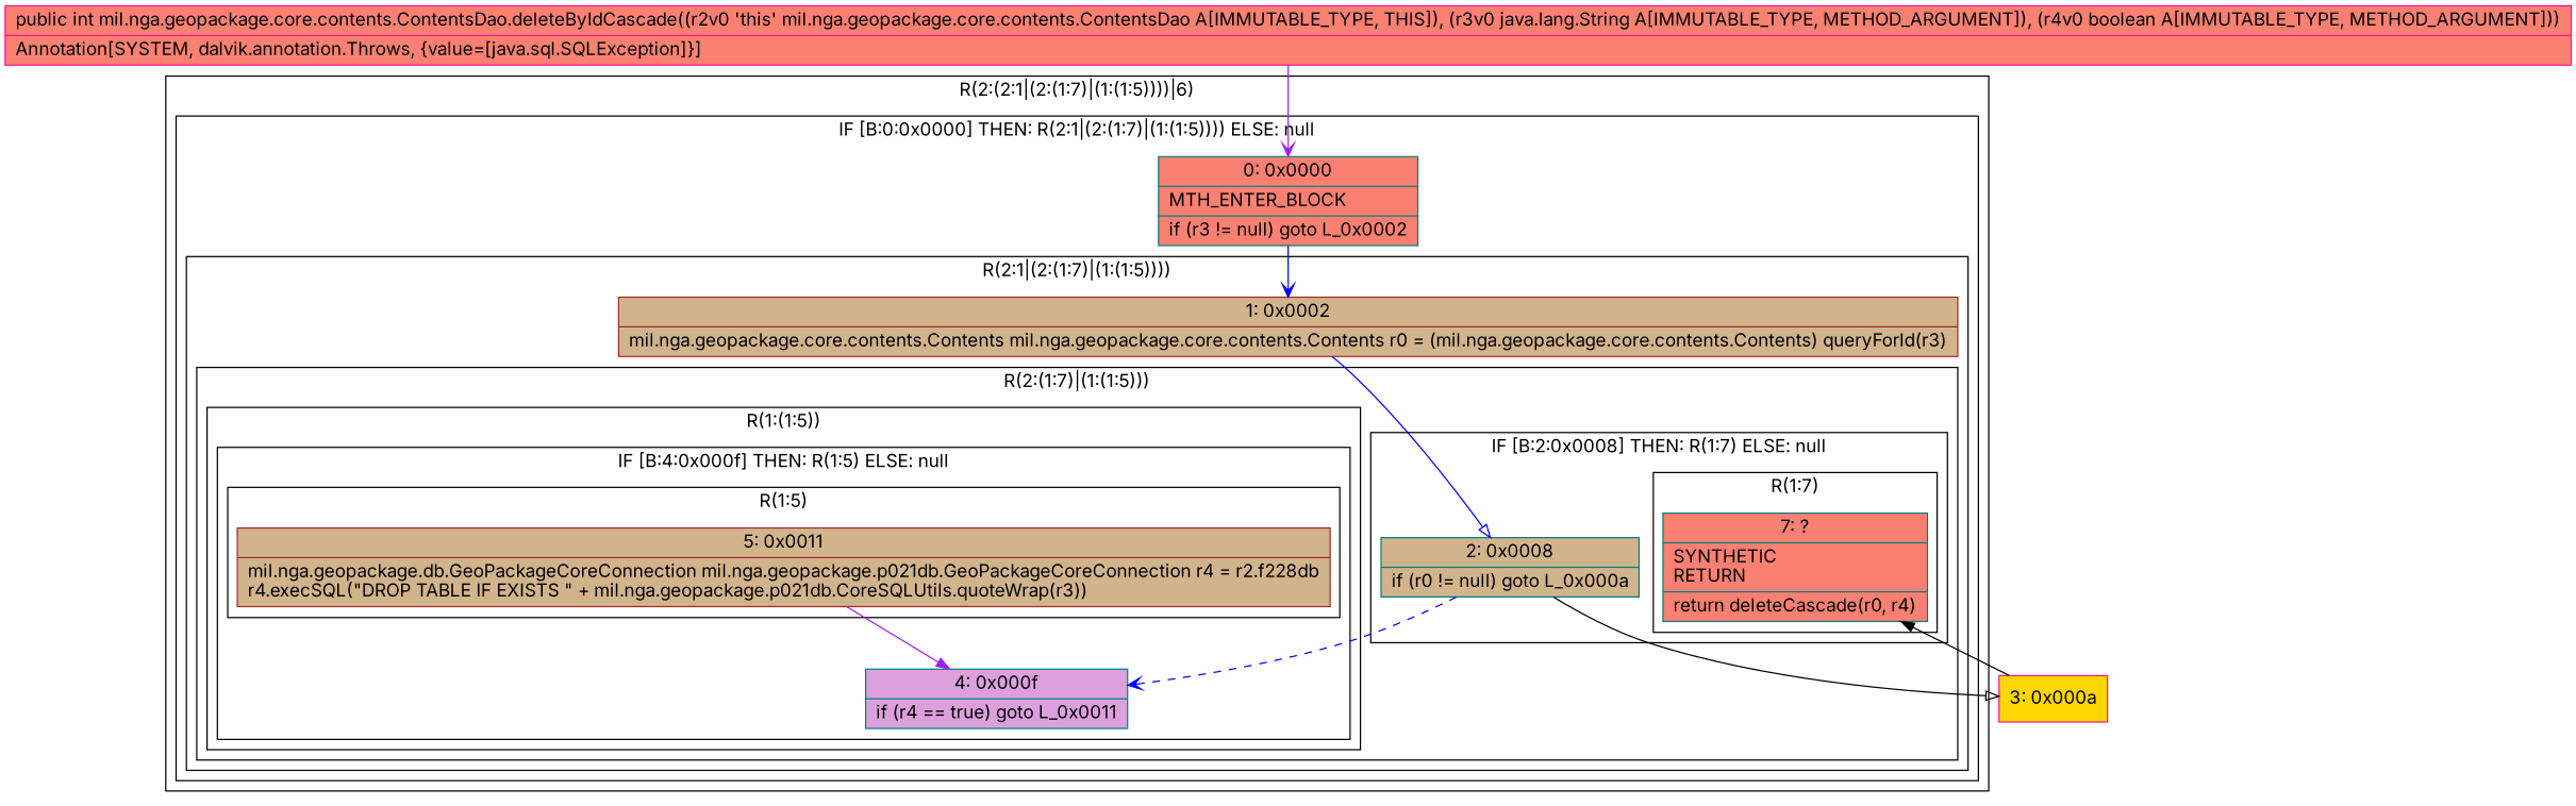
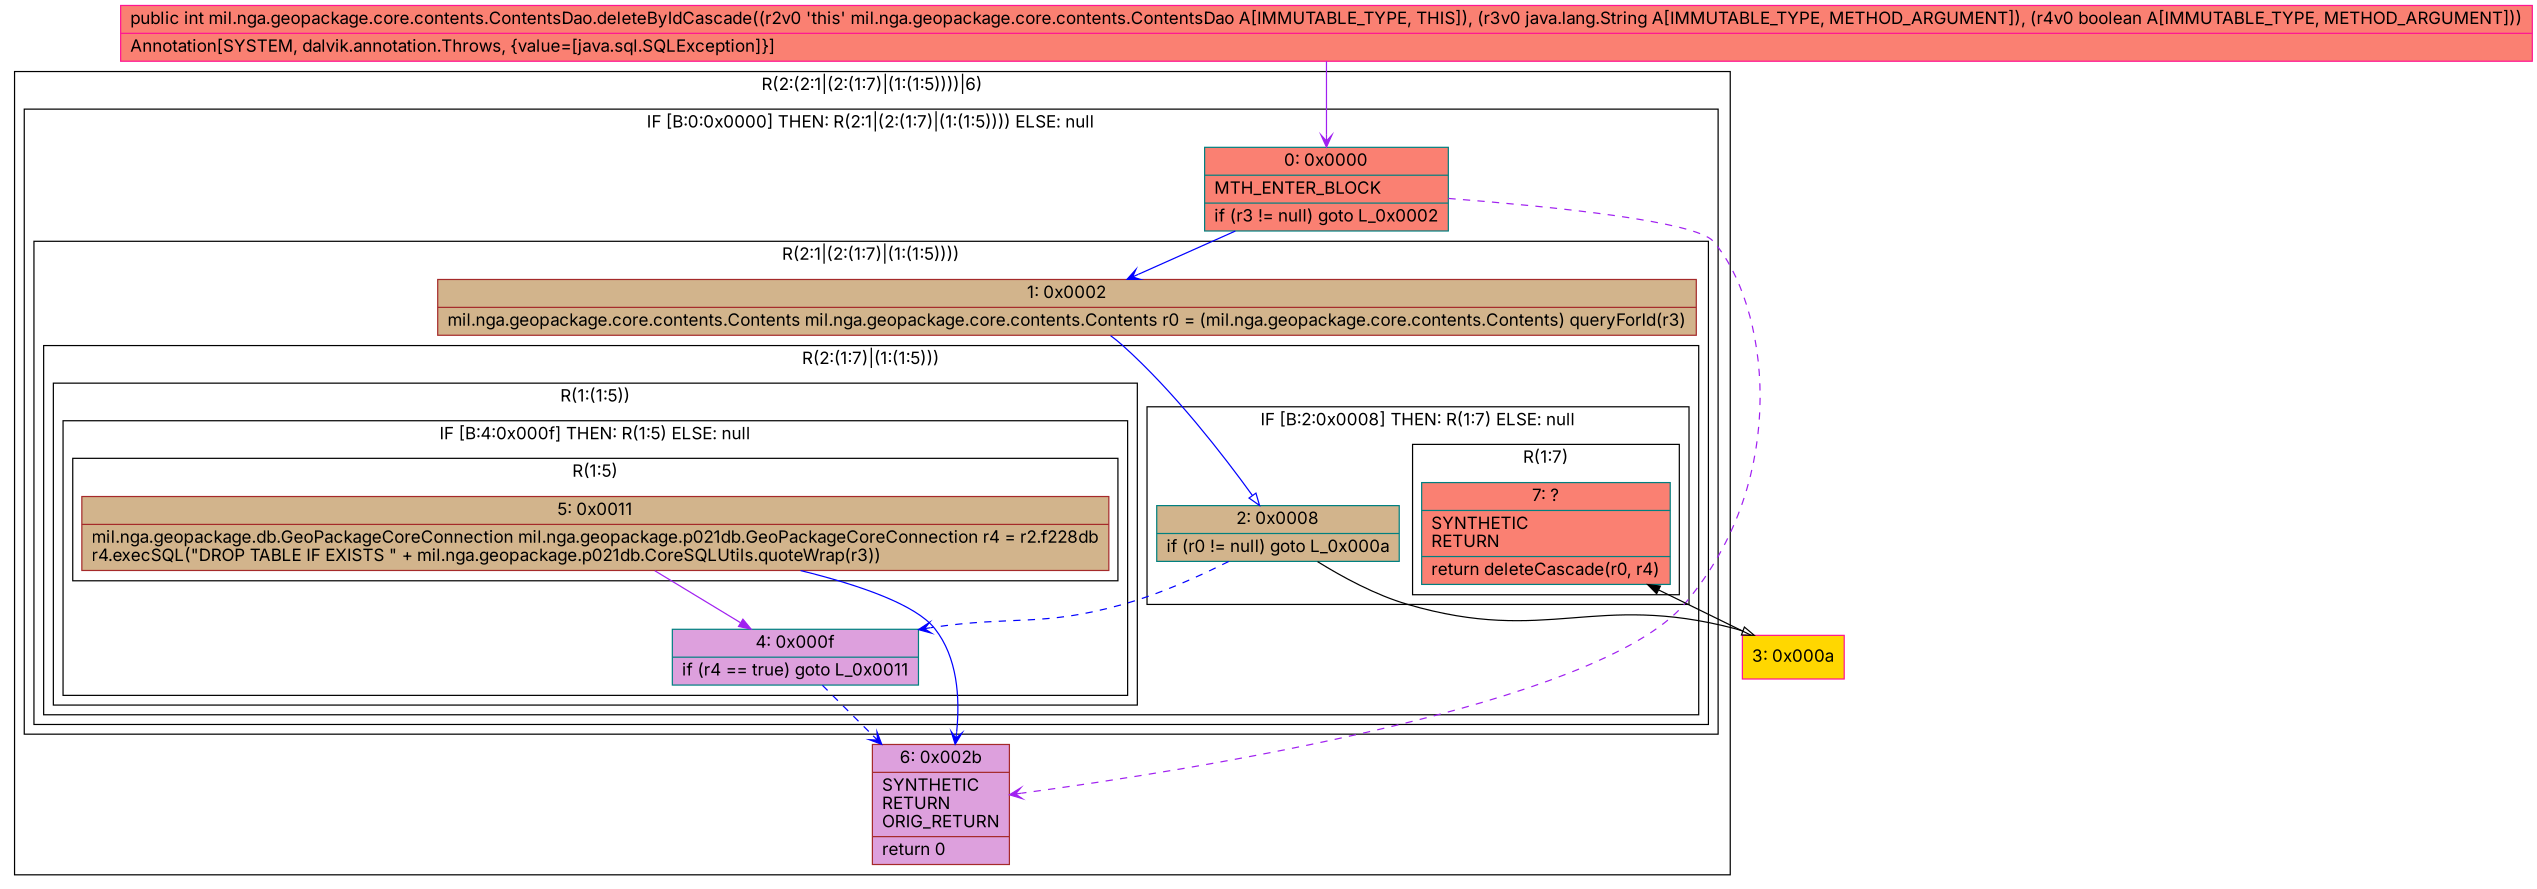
  digraph {
    fontname=Inter
    node [color=teal fillcolor=salmon fontname=Inter shape=record style=filled]
    edge [arrowhead=vee color=blue fontname=Inter]
    n1 [label="{7\:\ ?|SYNTHETIC\lRETURN\l|return deleteCascade(r0, r4)\l}"]
    n2 [fillcolor=tan label="{2\:\ 0x0008|if (r0 != null) goto L_0x000a\l}"]
    n3 [color=brown fillcolor=tan label="{5\:\ 0x0011|mil.nga.geopackage.db.GeoPackageCoreConnection mil.nga.geopackage.p021db.GeoPackageCoreConnection r4 = r2.f228db\lr4.execSQL(\"DROP TABLE IF EXISTS \" + mil.nga.geopackage.p021db.CoreSQLUtils.quoteWrap(r3))\l}"]
    n4 [fillcolor=plum label="{4\:\ 0x000f|if (r4 == true) goto L_0x0011\l}"]
    n5 [color=brown fillcolor=tan label="{1\:\ 0x0002|mil.nga.geopackage.core.contents.Contents mil.nga.geopackage.core.contents.Contents r0 = (mil.nga.geopackage.core.contents.Contents) queryForId(r3)\l}"]
    n6 [label="{0\:\ 0x0000|MTH_ENTER_BLOCK\l|if (r3 != null) goto L_0x0002\l}"]
+   n7 [color=brown fillcolor=plum label="{6\:\ 0x002b|SYNTHETIC\lRETURN\lORIG_RETURN\l|return 0\l}"]
    n8 [color=deeppink fillcolor=gold label="{3\:\ 0x000a}"]
    n9 [color=deeppink label="{public int mil.nga.geopackage.core.contents.ContentsDao.deleteByIdCascade((r2v0 'this' mil.nga.geopackage.core.contents.ContentsDao A[IMMUTABLE_TYPE, THIS]), (r3v0 java.lang.String A[IMMUTABLE_TYPE, METHOD_ARGUMENT]), (r4v0 boolean A[IMMUTABLE_TYPE, METHOD_ARGUMENT]))  | Annotation[SYSTEM, dalvik.annotation.Throws, \{value=[java.sql.SQLException]\}]\l}"]
    subgraph cluster_1 {
      label="R(2:(2:1|(2:(1:7)|(1:(1:5))))|6)"
+     n7
      subgraph cluster_2 {
        label="IF [B:0:0x0000] THEN: R(2:1|(2:(1:7)|(1:(1:5)))) ELSE: null"
        n6
        subgraph cluster_3 {
          label="R(2:1|(2:(1:7)|(1:(1:5))))"
          n5
          subgraph cluster_4 {
            label="R(2:(1:7)|(1:(1:5)))"
            subgraph cluster_5 {
              label="IF [B:2:0x0008] THEN: R(1:7) ELSE: null"
              n2
              subgraph cluster_6 {
                label="R(1:7)"
                n1
              }
            }
            subgraph cluster_7 {
              label="R(1:(1:5))"
              subgraph cluster_8 {
                label="IF [B:4:0x000f] THEN: R(1:5) ELSE: null"
                n4
                subgraph cluster_9 {
                  label="R(1:5)"
                  n3
                }
              }
            }
          }
        }
      }
    }
    n2 -> n4 [style=dashed]
    n2 -> n8 [arrowhead=onormal color=black]
    n3 -> n4 [arrowhead=normal color=purple]
+   n3 -> n7
+   n4 -> n7 [style=dashed]
    n5 -> n2 [arrowhead=onormal]
    n6 -> n5
+   n6 -> n7 [color=purple style=dashed]
    n8 -> n1 [arrowhead=normal color=black]
    n9 -> n6 [color=purple]
  }
